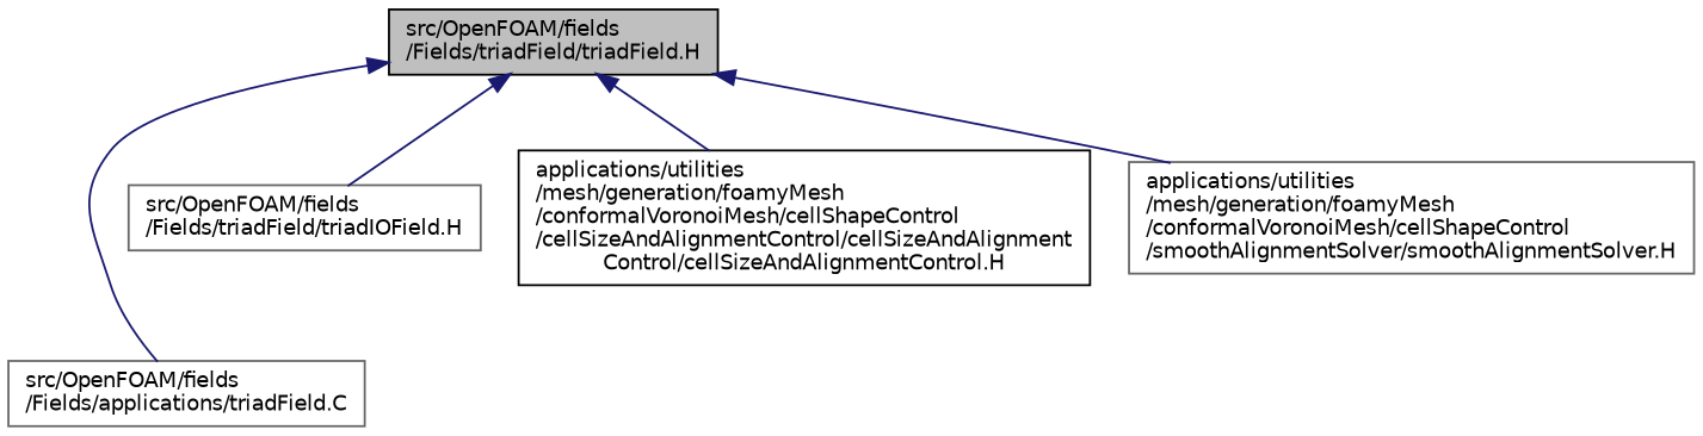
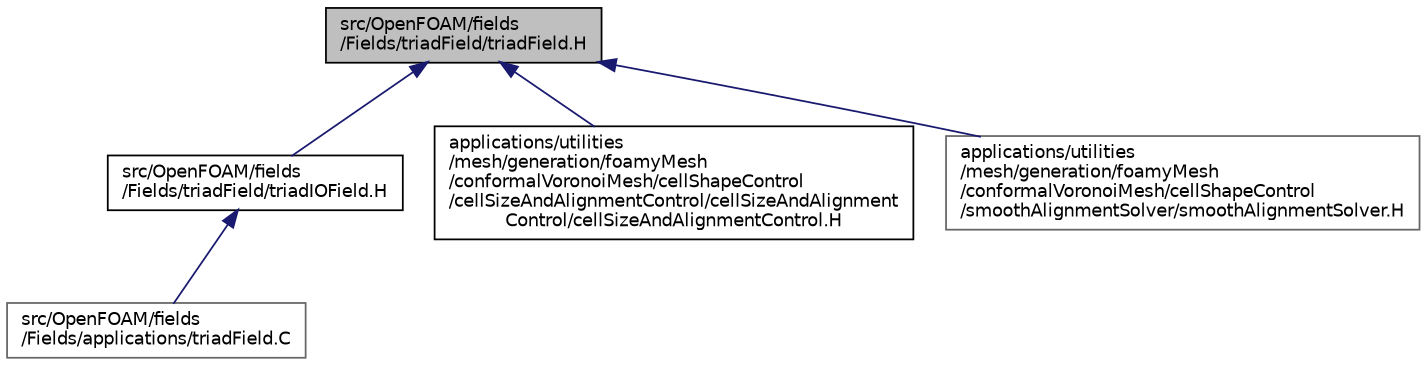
  digraph {
    node [color=black fontname=Helvetica fontsize=10 shape=record]
    edge [color=midnightblue dir=back fontname=Helvetica fontsize=10 labelfontname=Helvetica labelfontsize=10 style=solid]
    n1 [fillcolor=grey75 fontcolor=black height=0.2 label="src/OpenFOAM/fields\l/Fields/triadField/triadField.H" style=filled width=0.4]
    n2 [color=gray40 height=0.2 label="src/OpenFOAM/fields\l/Fields/applications/triadField.C" width=0.4]
-   n3 [color=gray40 height=0.2 label="src/OpenFOAM/fields\l/Fields/triadField/triadIOField.H" width=0.4]
+   n3 [height=0.2 label="src/OpenFOAM/fields\l/Fields/triadField/triadIOField.H" width=0.4]
    n4 [height=0.2 label="applications/utilities\l/mesh/generation/foamyMesh\l/conformalVoronoiMesh/cellShapeControl\l/cellSizeAndAlignmentControl/cellSizeAndAlignment\lControl/cellSizeAndAlignmentControl.H" width=0.4]
    n5 [color=gray40 height=0.2 label="applications/utilities\l/mesh/generation/foamyMesh\l/conformalVoronoiMesh/cellShapeControl\l/smoothAlignmentSolver/smoothAlignmentSolver.H" width=0.4]
-   n1 -> n2
+   n3 -> n2
    n1 -> n3
    n1 -> n4
    n1 -> n5
  }
